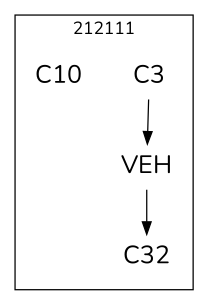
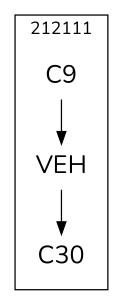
  strict digraph {
    fontname=Nunito
    node [fontname=Nunito fontsize=20 shape=plaintext]
    edge [fontname=Nunito]
    n1 [label=VEH]
-   n2 [label=C3]
-   n3 [label=C10]
-   n4 [label=C32]
+   n2 [label=C9]
+   n4 [label=C30]
    subgraph cluster_1 {
      label=212111
      labeldoc=t
      n1
      n2
-     n3
      n4
    }
    n1 -> n4
    n2 -> n1
  }
